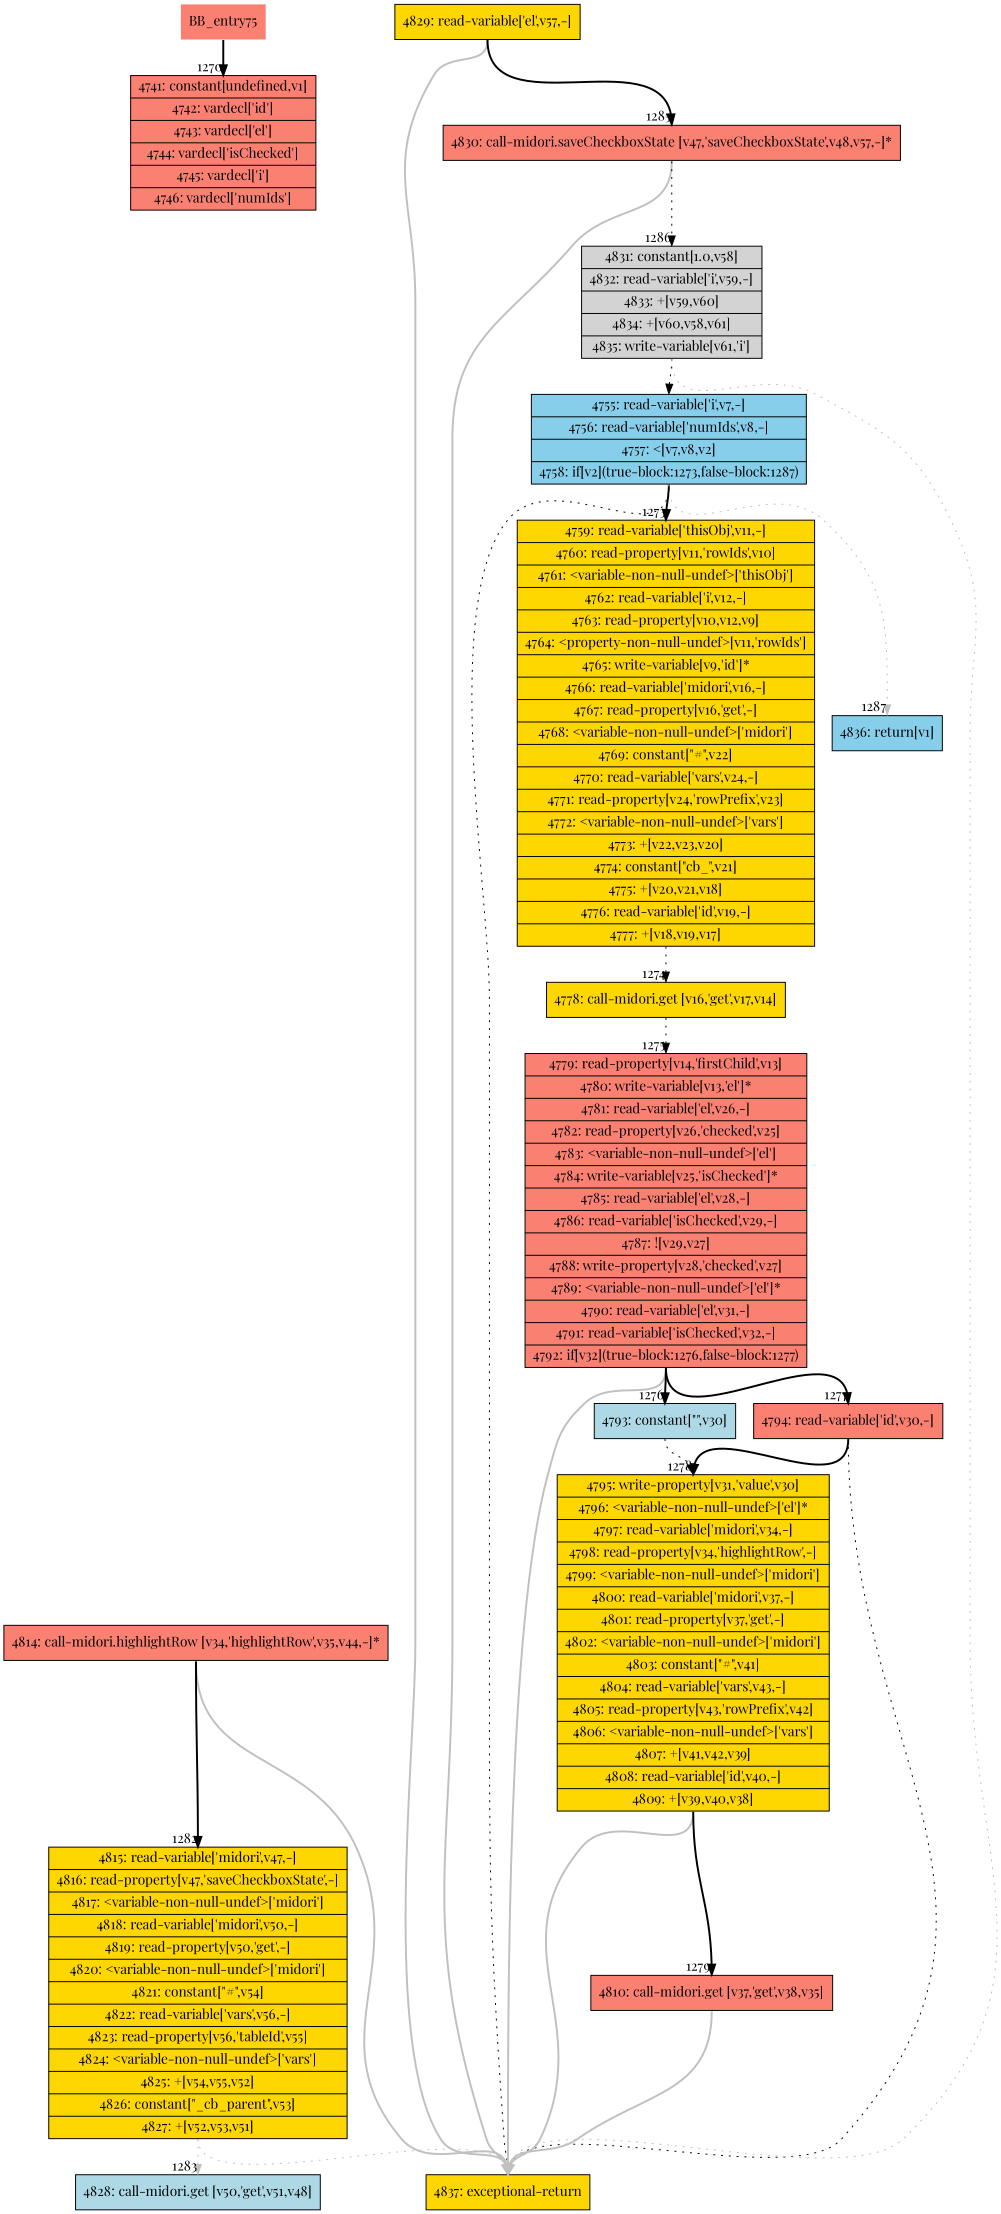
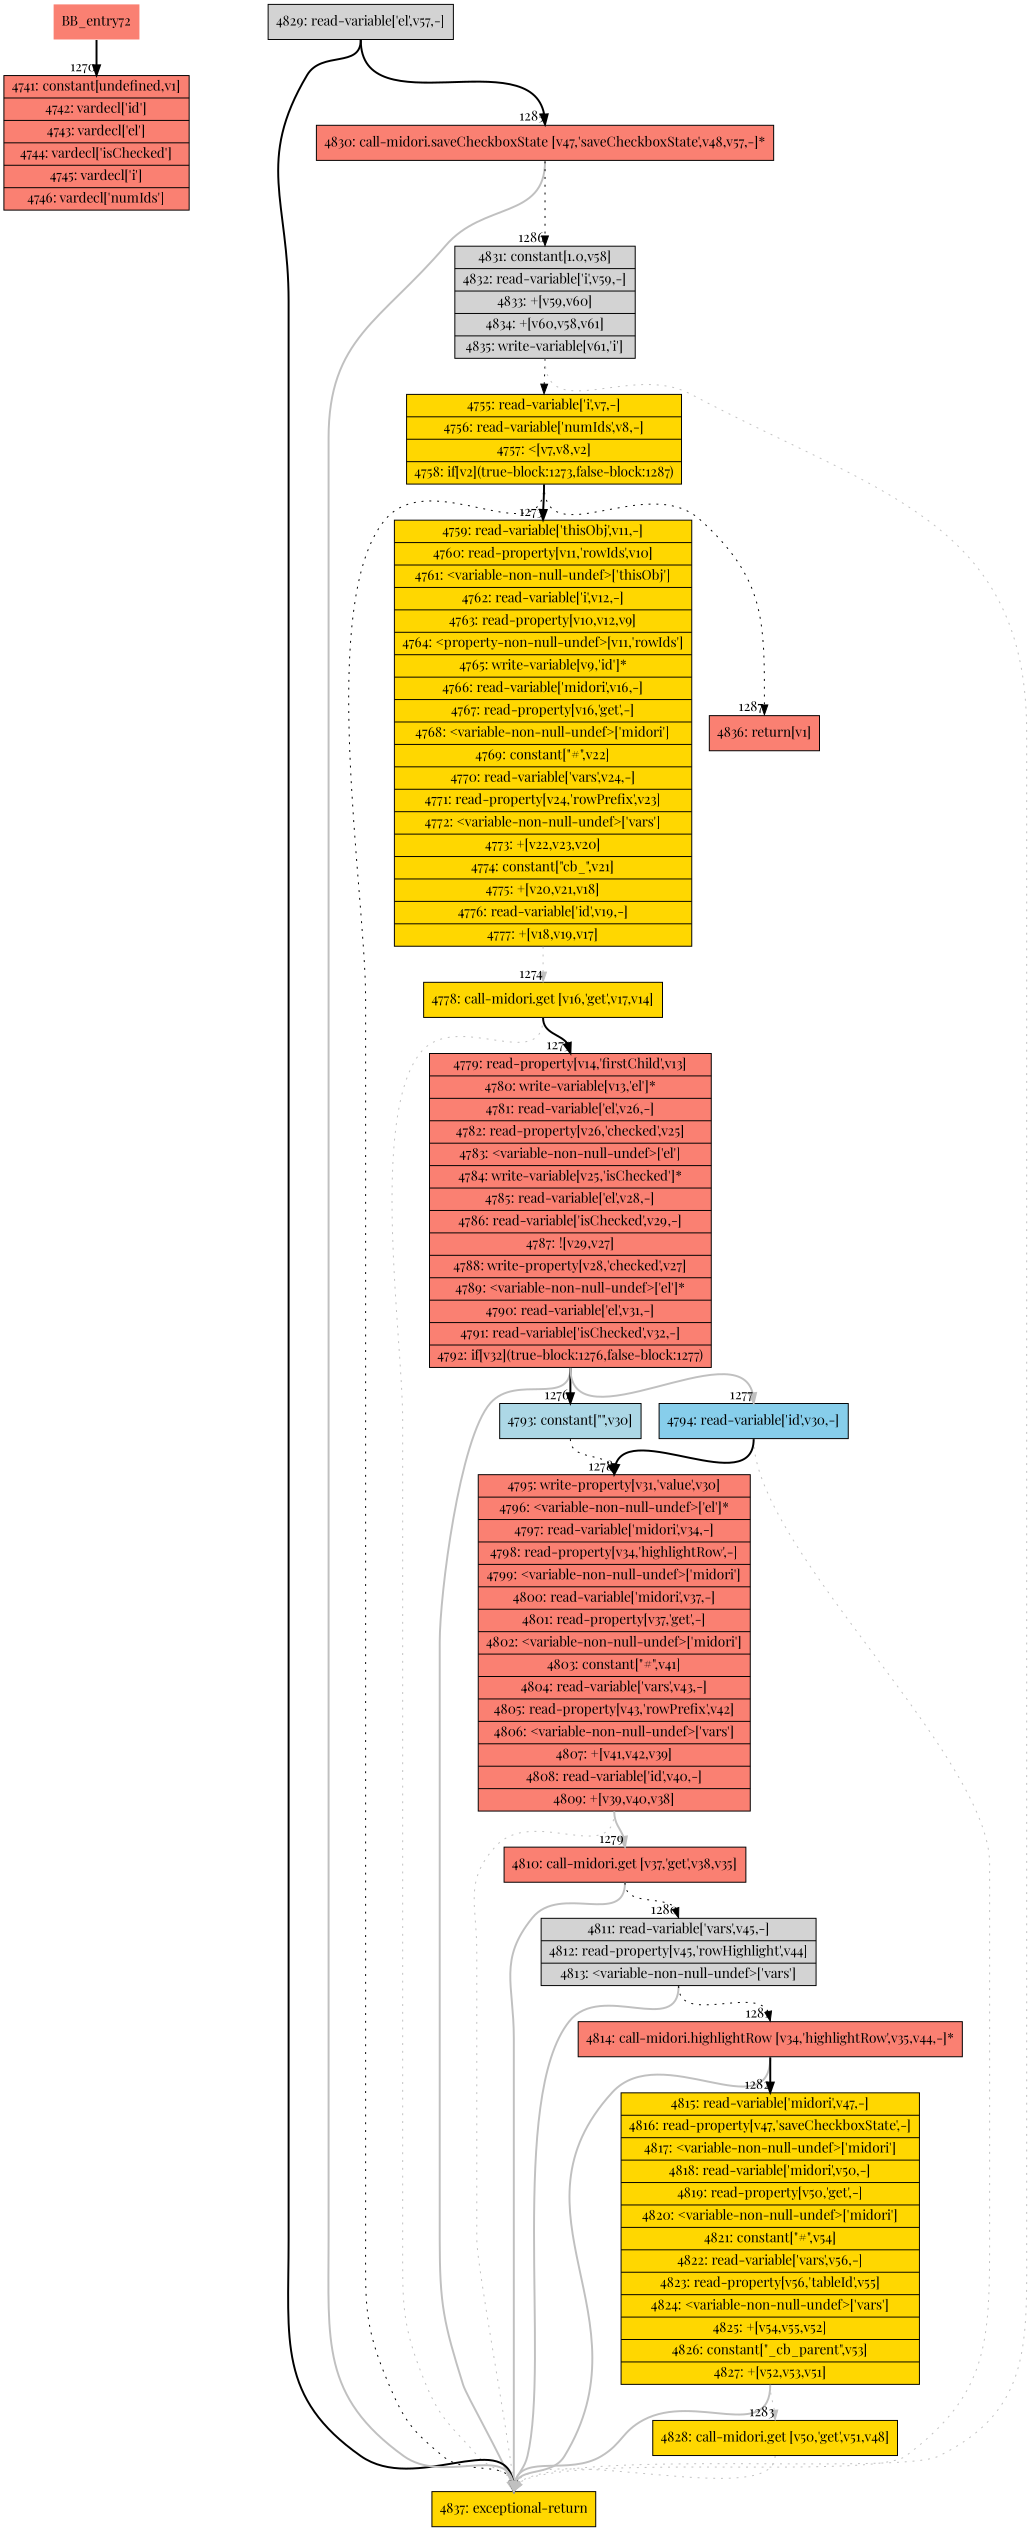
  digraph {
    fontname="Playfair Display"
    rankdir=TD
    node [fillcolor=salmon fontname="Playfair Display" shape=record style=filled]
    edge [fontname="Playfair Display" headport=n style=bold tailport=s]
-   BB_entry75 [shape=none]
+   BB_entry75 [shape=none label=BB_entry72]
    n2 [label="{4741: constant[undefined,v1]|4742: vardecl['id']|4743: vardecl['el']|4744: vardecl['isChecked']|4745: vardecl['i']|4746: vardecl['numIds']}"]
-   n3 [fillcolor=skyblue label="{4755: read-variable['i',v7,-]|4756: read-variable['numIds',v8,-]|4757: \<[v7,v8,v2]|4758: if[v2](true-block:1273,false-block:1287)}"]
+   n3 [fillcolor=gold label="{4755: read-variable['i',v7,-]|4756: read-variable['numIds',v8,-]|4757: \<[v7,v8,v2]|4758: if[v2](true-block:1273,false-block:1287)}"]
    n4 [fillcolor=gold label="{4837: exceptional-return}"]
    n5 [fillcolor=gold label="{4759: read-variable['thisObj',v11,-]|4760: read-property[v11,'rowIds',v10]|4761: \<variable-non-null-undef\>['thisObj']|4762: read-variable['i',v12,-]|4763: read-property[v10,v12,v9]|4764: \<property-non-null-undef\>[v11,'rowIds']|4765: write-variable[v9,'id']*|4766: read-variable['midori',v16,-]|4767: read-property[v16,'get',-]|4768: \<variable-non-null-undef\>['midori']|4769: constant[\"#\",v22]|4770: read-variable['vars',v24,-]|4771: read-property[v24,'rowPrefix',v23]|4772: \<variable-non-null-undef\>['vars']|4773: +[v22,v23,v20]|4774: constant[\"cb_\",v21]|4775: +[v20,v21,v18]|4776: read-variable['id',v19,-]|4777: +[v18,v19,v17]}"]
-   n6 [fillcolor=skyblue label="{4836: return[v1]}"]
+   n6 [label="{4836: return[v1]}"]
    n7 [fillcolor=gold label="{4778: call-midori.get [v16,'get',v17,v14]}"]
    n8 [label="{4779: read-property[v14,'firstChild',v13]|4780: write-variable[v13,'el']*|4781: read-variable['el',v26,-]|4782: read-property[v26,'checked',v25]|4783: \<variable-non-null-undef\>['el']|4784: write-variable[v25,'isChecked']*|4785: read-variable['el',v28,-]|4786: read-variable['isChecked',v29,-]|4787: ![v29,v27]|4788: write-property[v28,'checked',v27]|4789: \<variable-non-null-undef\>['el']*|4790: read-variable['el',v31,-]|4791: read-variable['isChecked',v32,-]|4792: if[v32](true-block:1276,false-block:1277)}"]
    n9 [fillcolor=lightblue label="{4793: constant[\"\",v30]}"]
-   n10 [label="{4794: read-variable['id',v30,-]}"]
-   n11 [fillcolor=gold label="{4795: write-property[v31,'value',v30]|4796: \<variable-non-null-undef\>['el']*|4797: read-variable['midori',v34,-]|4798: read-property[v34,'highlightRow',-]|4799: \<variable-non-null-undef\>['midori']|4800: read-variable['midori',v37,-]|4801: read-property[v37,'get',-]|4802: \<variable-non-null-undef\>['midori']|4803: constant[\"#\",v41]|4804: read-variable['vars',v43,-]|4805: read-property[v43,'rowPrefix',v42]|4806: \<variable-non-null-undef\>['vars']|4807: +[v41,v42,v39]|4808: read-variable['id',v40,-]|4809: +[v39,v40,v38]}"]
+   n10 [fillcolor=skyblue label="{4794: read-variable['id',v30,-]}"]
+   n11 [label="{4795: write-property[v31,'value',v30]|4796: \<variable-non-null-undef\>['el']*|4797: read-variable['midori',v34,-]|4798: read-property[v34,'highlightRow',-]|4799: \<variable-non-null-undef\>['midori']|4800: read-variable['midori',v37,-]|4801: read-property[v37,'get',-]|4802: \<variable-non-null-undef\>['midori']|4803: constant[\"#\",v41]|4804: read-variable['vars',v43,-]|4805: read-property[v43,'rowPrefix',v42]|4806: \<variable-non-null-undef\>['vars']|4807: +[v41,v42,v39]|4808: read-variable['id',v40,-]|4809: +[v39,v40,v38]}"]
    n12 [label="{4810: call-midori.get [v37,'get',v38,v35]}"]
+   n13 [fillcolor=lightgrey label="{4811: read-variable['vars',v45,-]|4812: read-property[v45,'rowHighlight',v44]|4813: \<variable-non-null-undef\>['vars']}"]
    n14 [label="{4814: call-midori.highlightRow [v34,'highlightRow',v35,v44,-]*}"]
    n15 [fillcolor=gold label="{4815: read-variable['midori',v47,-]|4816: read-property[v47,'saveCheckboxState',-]|4817: \<variable-non-null-undef\>['midori']|4818: read-variable['midori',v50,-]|4819: read-property[v50,'get',-]|4820: \<variable-non-null-undef\>['midori']|4821: constant[\"#\",v54]|4822: read-variable['vars',v56,-]|4823: read-property[v56,'tableId',v55]|4824: \<variable-non-null-undef\>['vars']|4825: +[v54,v55,v52]|4826: constant[\"_cb_parent\",v53]|4827: +[v52,v53,v51]}"]
-   n16 [fillcolor=lightblue label="{4828: call-midori.get [v50,'get',v51,v48]}"]
-   n17 [fillcolor=gold label="{4829: read-variable['el',v57,-]}"]
+   n16 [fillcolor=gold label="{4828: call-midori.get [v50,'get',v51,v48]}"]
+   n17 [fillcolor=lightgrey label="{4829: read-variable['el',v57,-]}"]
    n18 [label="{4830: call-midori.saveCheckboxState [v47,'saveCheckboxState',v48,v57,-]*}"]
    n19 [fillcolor=lightgrey label="{4831: constant[1.0,v58]|4832: read-variable['i',v59,-]|4833: +[v59,v60]|4834: +[v60,v58,v61]|4835: write-variable[v61,'i']}"]
    BB_entry75 -> n2 [headlabel="    1270"]
    n3 -> n4 [color=black style=dotted]
    n3 -> n5 [headlabel="      1273"]
-   n3 -> n6 [headlabel="      1287" style=dotted color=gray]
-   n5 -> n7 [headlabel="      1274" style=dotted]
-   n7 -> n8 [headlabel="      1275" style=dotted]
+   n3 -> n6 [headlabel="      1287" style=dotted]
+   n5 -> n7 [headlabel="      1274" style=dotted color=gray]
+   n7 -> n4 [color=gray style=dotted]
+   n7 -> n8 [headlabel="      1275"]
    n8 -> n4 [color=gray]
    n8 -> n9 [headlabel="      1276"]
-   n8 -> n10 [headlabel="      1277"]
+   n8 -> n10 [headlabel="      1277" color=gray]
    n9 -> n11 [headlabel="      1278" style=dotted]
-   n10 -> n4 [color=black style=dotted]
+   n10 -> n4 [color=gray style=dotted]
    n10 -> n11
-   n11 -> n4 [color=gray]
-   n11 -> n12 [headlabel="      1279"]
+   n11 -> n4 [color=gray style=dotted]
+   n11 -> n12 [headlabel="      1279" color=gray]
    n12 -> n4 [color=gray]
+   n12 -> n13 [headlabel="      1280" style=dotted]
+   n13 -> n4 [color=gray]
+   n13 -> n14 [headlabel="      1281" style=dotted]
    n14 -> n4 [color=gray]
    n14 -> n15 [headlabel="      1282"]
-   n15 -> n4 [color=gray style=dotted]
+   n15 -> n4 [color=gray]
    n15 -> n16 [color=gray headlabel="      1283" style=dotted]
-   n17 -> n4 [color=gray]
+   n16 -> n4 [color=gray style=dotted]
+   n17 -> n4 [color=black]
    n17 -> n18 [headlabel="      1285"]
    n18 -> n4 [color=gray]
    n18 -> n19 [headlabel="      1286" style=dotted]
    n19 -> n3 [style=dotted]
    n19 -> n4 [color=gray style=dotted]
  }
